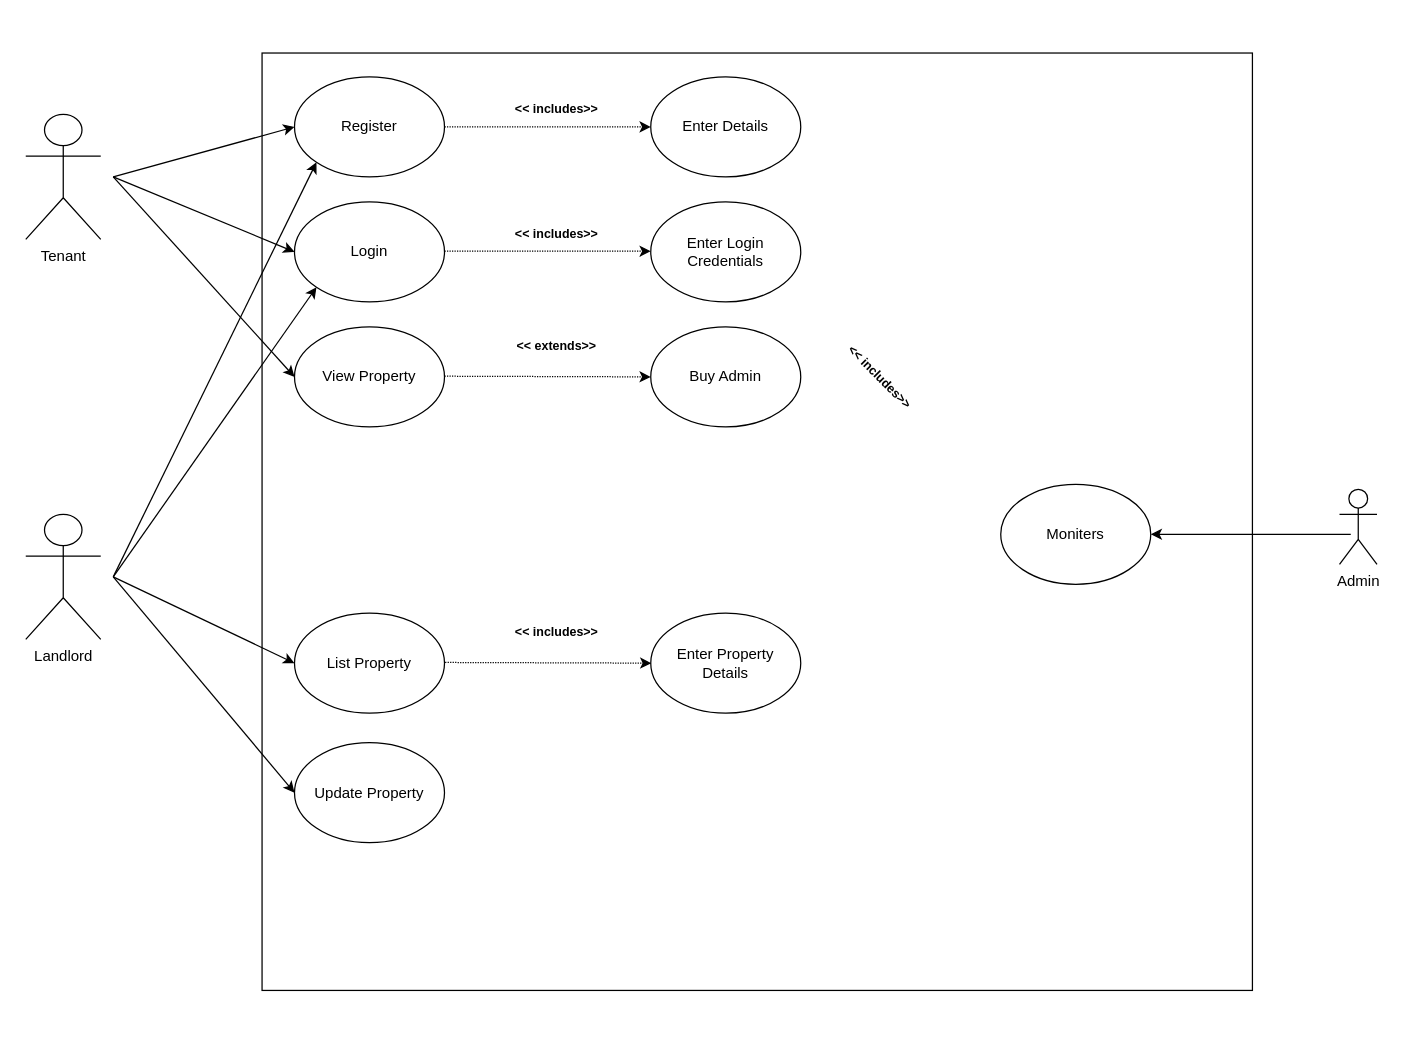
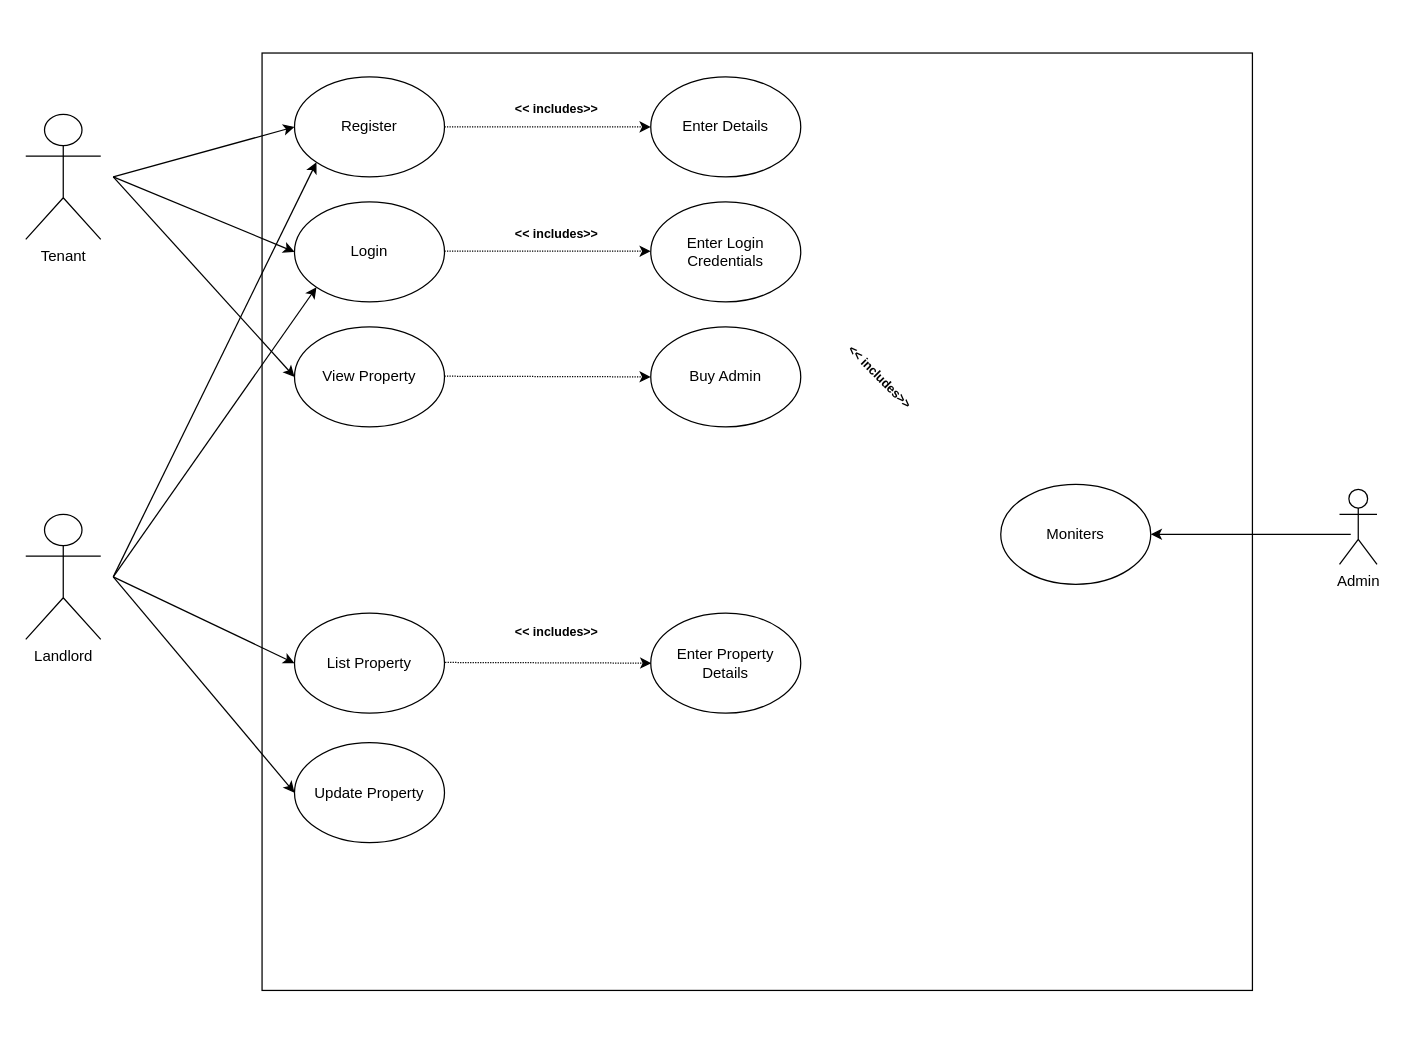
  <mxCell id="0" />
  <mxCell id="1" parent="0" />
  <mxCell id="2" value="" style="rounded=0;whiteSpace=wrap;html=1;rotation=-90;" vertex="1" parent="1"><mxGeometry x="230.23" y="20.75" width="749.93" height="792.29" as="geometry" /></mxCell>
  <mxCell id="3" value="Register" style="ellipse;whiteSpace=wrap;html=1;" vertex="1" parent="1"><mxGeometry x="235" y="61" width="120" height="80" as="geometry" /></mxCell>
  <mxCell id="4" value="Login" style="ellipse;whiteSpace=wrap;html=1;" vertex="1" parent="1"><mxGeometry x="235" y="161" width="120" height="80" as="geometry" /></mxCell>
  <mxCell id="5" value="Update Property" style="ellipse;whiteSpace=wrap;html=1;" vertex="1" parent="1"><mxGeometry x="235" y="593.63" width="120" height="80" as="geometry" /></mxCell>
  <mxCell id="6" value="List Property" style="ellipse;whiteSpace=wrap;html=1;" vertex="1" parent="1"><mxGeometry x="235" y="490" width="120" height="80" as="geometry" /></mxCell>
  <mxCell id="7" value="Enter Details" style="ellipse;whiteSpace=wrap;html=1;" vertex="1" parent="1"><mxGeometry x="520" y="61" width="120" height="80" as="geometry" /></mxCell>
  <mxCell id="8" value="View Property" style="ellipse;whiteSpace=wrap;html=1;" vertex="1" parent="1"><mxGeometry x="235" y="261" width="120" height="80" as="geometry" /></mxCell>
  <mxCell id="9" value="Enter Login Credentials" style="ellipse;whiteSpace=wrap;html=1;" vertex="1" parent="1"><mxGeometry x="520" y="161" width="120" height="80" as="geometry" /></mxCell>
  <mxCell id="10" value="Buy Admin" style="ellipse;whiteSpace=wrap;html=1;" vertex="1" parent="1"><mxGeometry x="520" y="261" width="120" height="80" as="geometry" /></mxCell>
  <mxCell id="11" value="Tenant&lt;br&gt;" style="shape=umlActor;verticalLabelPosition=bottom;verticalAlign=top;html=1;outlineConnect=0;" vertex="1" parent="1"><mxGeometry x="20" y="91" width="60" height="100" as="geometry" /></mxCell>
  <mxCell id="12" value="Landlord&lt;br&gt;" style="shape=umlActor;verticalLabelPosition=bottom;verticalAlign=top;html=1;outlineConnect=0;" vertex="1" parent="1"><mxGeometry x="20" y="411" width="60" height="100" as="geometry" /></mxCell>
  <mxCell id="13" value="" style="endArrow=classic;html=1;rounded=0;entryX=0;entryY=0.5;entryDx=0;entryDy=0;" edge="1" parent="1" target="3"><mxGeometry width="50" height="50" relative="1" as="geometry"><mxPoint x="90" y="141" as="sourcePoint" /><mxPoint x="140" y="91" as="targetPoint" /></mxGeometry></mxCell>
  <mxCell id="14" value="" style="endArrow=classic;html=1;rounded=0;entryX=0;entryY=0.5;entryDx=0;entryDy=0;" edge="1" parent="1" target="4"><mxGeometry width="50" height="50" relative="1" as="geometry"><mxPoint x="90" y="141" as="sourcePoint" /><mxPoint x="245" y="111" as="targetPoint" /></mxGeometry></mxCell>
  <mxCell id="15" value="" style="endArrow=classic;html=1;rounded=0;entryX=0;entryY=0.5;entryDx=0;entryDy=0;" edge="1" parent="1" target="8"><mxGeometry width="50" height="50" relative="1" as="geometry"><mxPoint x="90" y="141" as="sourcePoint" /><mxPoint x="150" y="251" as="targetPoint" /></mxGeometry></mxCell>
  <mxCell id="16" value="Enter Property&lt;br&gt;Details" style="ellipse;whiteSpace=wrap;html=1;" vertex="1" parent="1"><mxGeometry x="520" y="490" width="120" height="80" as="geometry" /></mxCell>
  <mxCell id="17" value="" style="endArrow=classic;html=1;rounded=0;entryX=0;entryY=0.5;entryDx=0;entryDy=0;" edge="1" parent="1" target="6"><mxGeometry width="50" height="50" relative="1" as="geometry"><mxPoint x="90" y="461" as="sourcePoint" /><mxPoint x="160" y="431" as="targetPoint" /></mxGeometry></mxCell>
  <mxCell id="18" value="" style="endArrow=classic;html=1;rounded=0;entryX=0;entryY=0.5;entryDx=0;entryDy=0;" edge="1" parent="1" target="5"><mxGeometry width="50" height="50" relative="1" as="geometry"><mxPoint x="90" y="461" as="sourcePoint" /><mxPoint x="245" y="570" as="targetPoint" /></mxGeometry></mxCell>
  <mxCell id="19" value="" style="endArrow=classic;html=1;rounded=0;entryX=0;entryY=1;entryDx=0;entryDy=0;" edge="1" parent="1" target="3"><mxGeometry width="50" height="50" relative="1" as="geometry"><mxPoint x="90" y="461" as="sourcePoint" /><mxPoint x="170" y="361" as="targetPoint" /></mxGeometry></mxCell>
  <mxCell id="20" value="" style="endArrow=classic;html=1;rounded=0;entryX=0;entryY=1;entryDx=0;entryDy=0;" edge="1" parent="1" target="4"><mxGeometry width="50" height="50" relative="1" as="geometry"><mxPoint x="90" y="461" as="sourcePoint" /><mxPoint x="140" y="411" as="targetPoint" /></mxGeometry></mxCell>
  <mxCell id="21" value="" style="endArrow=classic;html=1;rounded=0;dashed=1;entryX=0;entryY=0.5;entryDx=0;entryDy=0;dashPattern=1 1;" edge="1" parent="1" target="7"><mxGeometry width="50" height="50" relative="1" as="geometry"><mxPoint x="354.995" y="101" as="sourcePoint" /><mxPoint x="449.76" y="310.07" as="targetPoint" /></mxGeometry></mxCell>
  <mxCell id="22" value="Admin&lt;br&gt;" style="shape=umlActor;verticalLabelPosition=bottom;verticalAlign=top;html=1;outlineConnect=0;" vertex="1" parent="1"><mxGeometry x="1071" y="390.9" width="30" height="60" as="geometry" /></mxCell>
  <mxCell id="23" value="Moniters" style="ellipse;whiteSpace=wrap;html=1;" vertex="1" parent="1"><mxGeometry x="800" y="386.9" width="120" height="80" as="geometry" /></mxCell>
  <mxCell id="24" value="" style="endArrow=classic;html=1;rounded=0;entryX=1;entryY=0.5;entryDx=0;entryDy=0;" edge="1" parent="1" target="23"><mxGeometry width="50" height="50" relative="1" as="geometry"><mxPoint x="1080" y="427" as="sourcePoint" /><mxPoint x="973" y="461" as="targetPoint" /></mxGeometry></mxCell>
  <mxCell id="25" value="&lt;h5&gt;&amp;lt;&amp;lt; includes&amp;gt;&amp;gt;&lt;/h5&gt;" style="text;strokeColor=none;align=center;fillColor=none;html=1;verticalAlign=middle;whiteSpace=wrap;rounded=0;" vertex="1" parent="1"><mxGeometry x="400" y="71" width="90" height="30" as="geometry" /></mxCell>
  <mxCell id="26" value="" style="endArrow=classic;html=1;rounded=0;dashed=1;entryX=0;entryY=0.5;entryDx=0;entryDy=0;dashPattern=1 1;" edge="1" parent="1"><mxGeometry width="50" height="50" relative="1" as="geometry"><mxPoint x="354.995" y="200.47" as="sourcePoint" /><mxPoint x="520" y="200.47" as="targetPoint" /></mxGeometry></mxCell>
  <mxCell id="27" value="" style="endArrow=classic;html=1;rounded=0;dashed=1;entryX=0;entryY=0.5;entryDx=0;entryDy=0;dashPattern=1 1;" edge="1" parent="1" target="10"><mxGeometry width="50" height="50" relative="1" as="geometry"><mxPoint x="354.995" y="300.47" as="sourcePoint" /><mxPoint x="520" y="300.47" as="targetPoint" /></mxGeometry></mxCell>
  <mxCell id="28" value="&lt;h5&gt;&amp;lt;&amp;lt; includes&amp;gt;&amp;gt;&lt;/h5&gt;" style="text;strokeColor=none;align=center;fillColor=none;html=1;verticalAlign=middle;whiteSpace=wrap;rounded=0;" vertex="1" parent="1"><mxGeometry x="400" y="171" width="90" height="30" as="geometry" /></mxCell>
- <mxCell id="29" value="&lt;h5&gt;&amp;lt;&amp;lt; extends&amp;gt;&amp;gt;&lt;/h5&gt;" style="text;strokeColor=none;align=center;fillColor=none;html=1;verticalAlign=middle;whiteSpace=wrap;rounded=0;" vertex="1" parent="1"><mxGeometry x="400" y="261" width="90" height="30" as="geometry" /></mxCell>
  <mxCell id="30" value="" style="endArrow=classic;html=1;rounded=0;dashed=1;entryX=0;entryY=0.5;entryDx=0;entryDy=0;dashPattern=1 1;" edge="1" parent="1"><mxGeometry width="50" height="50" relative="1" as="geometry"><mxPoint x="355.495" y="529.47" as="sourcePoint" /><mxPoint x="520.5" y="530" as="targetPoint" /></mxGeometry></mxCell>
  <mxCell id="31" value="&lt;h5&gt;&amp;lt;&amp;lt; includes&amp;gt;&amp;gt;&lt;/h5&gt;" style="text;strokeColor=none;align=center;fillColor=none;html=1;verticalAlign=middle;whiteSpace=wrap;rounded=0;" vertex="1" parent="1"><mxGeometry x="400" y="490" width="90" height="30" as="geometry" /></mxCell>
  <mxCell id="32" value="&lt;h5&gt;&amp;lt;&amp;lt; includes&amp;gt;&amp;gt;&lt;/h5&gt;" style="text;strokeColor=none;align=center;fillColor=none;html=1;verticalAlign=middle;whiteSpace=wrap;rounded=0;rotation=45;" vertex="1" parent="1"><mxGeometry x="659" y="286" width="90" height="30" as="geometry" /></mxCell>
